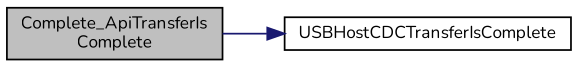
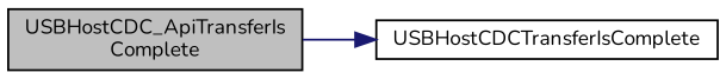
  digraph {
    rankdir=LR
    fontname=Nunito
    node [color=black fontname=Nunito fontsize=10 shape=record style=filled]
-   n1 [fillcolor=grey75 fontcolor=black height=0.2 label="Complete_ApiTransferIs\lComplete" width=0.4]
+   n1 [fillcolor=grey75 fontcolor=black height=0.2 label="USBHostCDC_ApiTransferIs\lComplete" width=0.4]
    n2 [fillcolor=white height=0.2 label=USBHostCDCTransferIsComplete width=0.4]
    n1 -> n2 [color=midnightblue fontname=Nunito fontsize=10 labelfontname=Helvetica labelfontsize=10 style=solid]
  }
